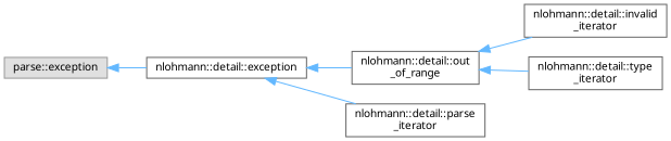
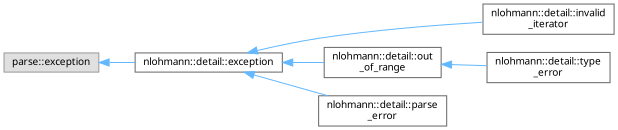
  digraph {
    fontname="Noto Sans"
    rankdir=LR
    node [color=grey40 fillcolor=white fontname="Noto Sans" fontsize=10 shape=box style=filled]
    edge [color=steelblue1 dir=back fontname="Noto Sans" fontsize=10 labelfontname=Helvetica labelfontsize=10 style=solid]
    n1 [color=grey60 fillcolor="#E0E0E0" height=0.2 label="parse::exception" width=0.4]
    n2 [height=0.2 label="nlohmann::detail::exception" width=0.4]
    n3 [height=0.2 label="nlohmann::detail::invalid\l_iterator" width=0.4]
    n4 [height=0.2 label="nlohmann::detail::out\l_of_range" width=0.4]
-   n5 [height=0.2 label="nlohmann::detail::parse\l_iterator" width=0.4]
-   n6 [height=0.2 label="nlohmann::detail::type\l_iterator" width=0.4]
+   n5 [height=0.2 label="nlohmann::detail::parse\l_error" width=0.4]
+   n6 [height=0.2 label="nlohmann::detail::type\l_error" width=0.4]
    n1 -> n2
-   n4 -> n3
+   n2 -> n3
    n2 -> n4
    n2 -> n5
    n4 -> n6
  }
